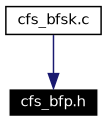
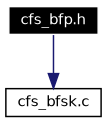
  digraph {
    node [fontname=Helvetica fontsize=10 shape=record]
    n1 [color=white fillcolor=black fontcolor=white height=0.2 label="cfs_bfp.h" style=filled width=0.4]
    n2 [color=black height=0.2 label="cfs_bfsk.c" width=0.4]
-   n2 -> n1 [color=midnightblue fontname=Helvetica fontsize=10 labelfontname=Helvetica labelfontsize=10 style=solid]
+   n1 -> n2 [color=midnightblue fontname=Helvetica fontsize=10 labelfontname=Helvetica labelfontsize=10 style=solid]
  }
